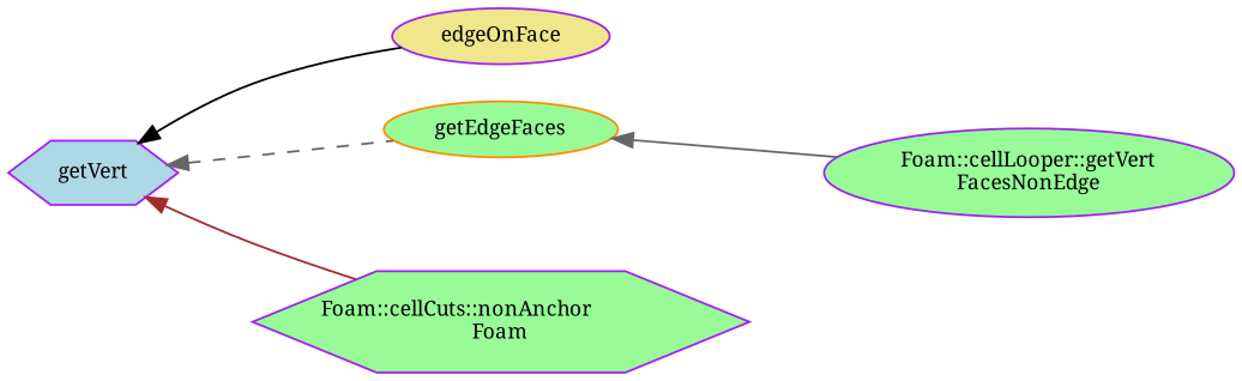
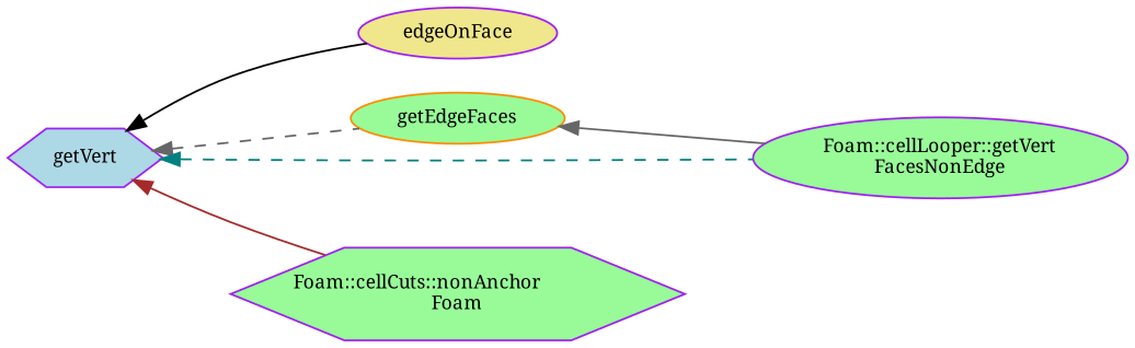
  digraph {
    fontname="Noto Serif"
    rankdir=LR
    node [color=purple fillcolor=palegreen fontname="Noto Serif" fontsize=10 shape=ellipse style=filled]
    edge [color=gray40 dir=back fontname="Noto Serif" fontsize=10 labelfontname=Helvetica labelfontsize=10 style=solid]
    n1 [fillcolor=lightblue fontcolor=black height=0.2 label=getVert shape=hexagon width=0.4]
    n2 [fillcolor=khaki height=0.2 label=edgeOnFace width=0.4]
    n3 [color=darkorange height=0.2 label=getEdgeFaces width=0.4]
    n4 [height=0.2 label="Foam::cellLooper::getVert\lFacesNonEdge" width=0.4]
    n5 [height=0.2 label="Foam::cellCuts::nonAnchor\lFoam" shape=hexagon width=0.4]
    n1 -> n2 [color=black]
    n1 -> n3 [style=dashed]
+   n1 -> n4 [color=teal style=dashed]
    n1 -> n5 [color=brown]
    n3 -> n4
  }
